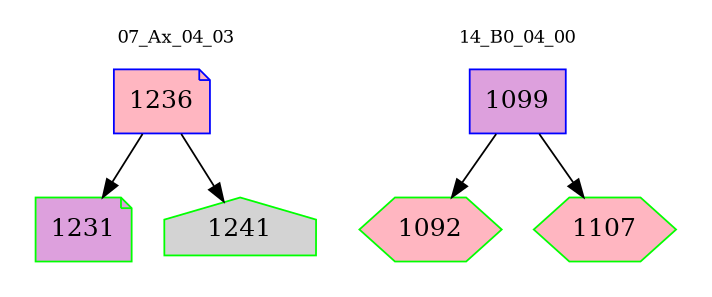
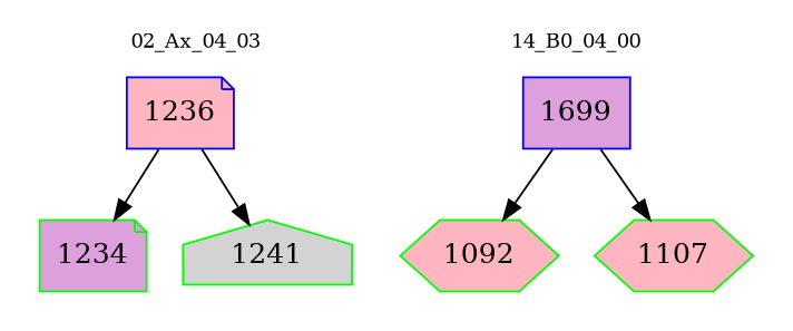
  digraph {
    node [color=green fillcolor=lightpink shape=note style=filled]
    edge [color=black]
    n1 [color=blue label=1236]
-   n2 [fillcolor=plum label=1231]
+   n2 [fillcolor=plum label=1234]
    n3 [fillcolor=lightgrey label=1241 shape=house]
-   n4 [color=blue fillcolor=plum label=1099 shape=box]
+   n4 [color=blue fillcolor=plum label=1699 shape=box]
    n5 [label=1092 shape=hexagon]
    n6 [label=1107 shape=hexagon]
    subgraph cluster_1 {
      color=white
      fontsize=10
-     label="07_Ax_04_03"
+     label="02_Ax_04_03"
      n1
      n2
      n3
    }
    subgraph cluster_2 {
      color=white
      fontsize=10
      label="14_B0_04_00"
      n4
      n5
      n6
    }
    n1 -> n2
    n1 -> n3
    n4 -> n5
    n4 -> n6
  }
